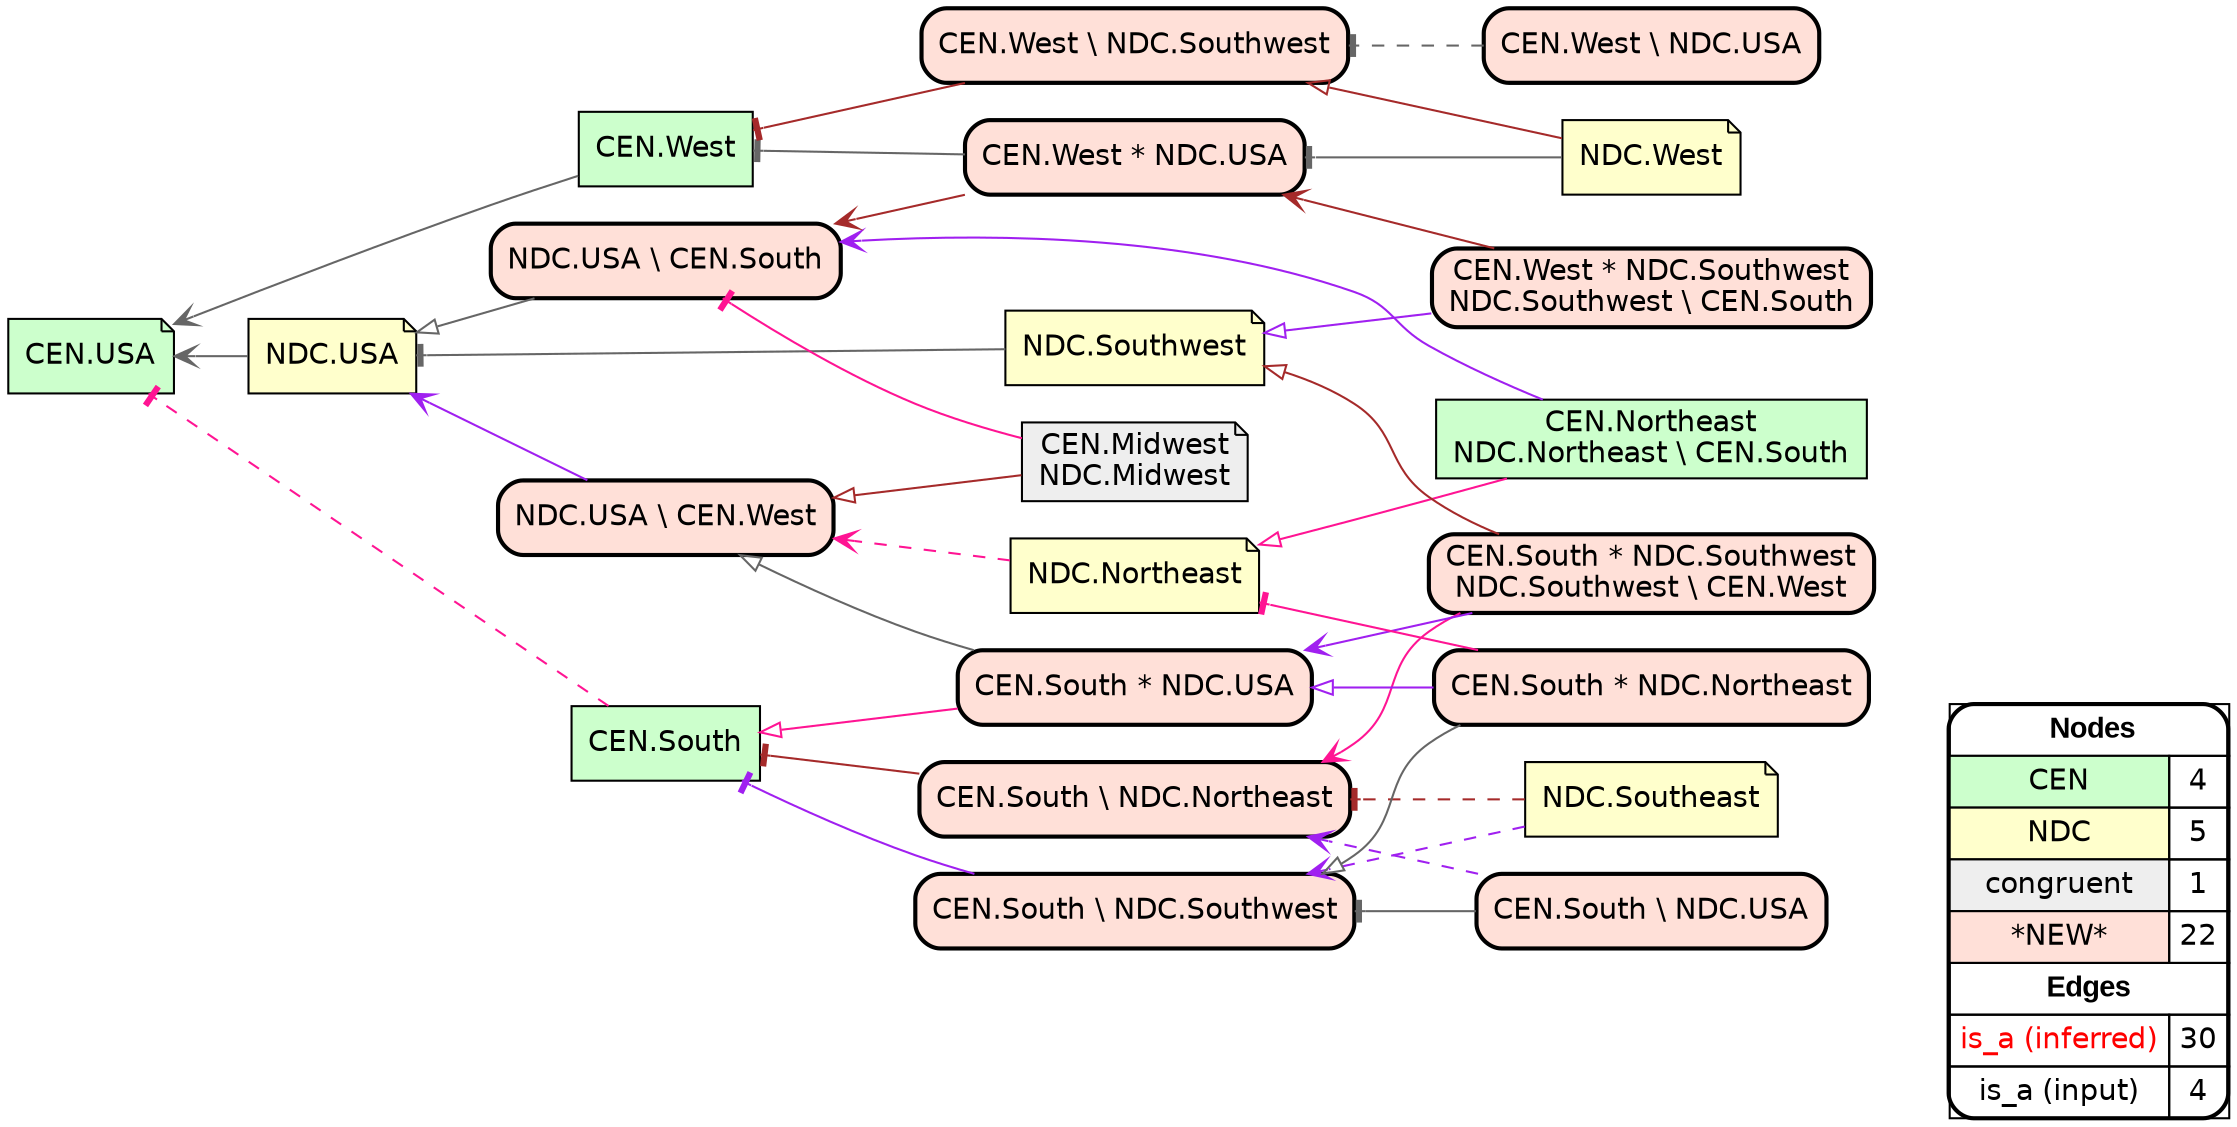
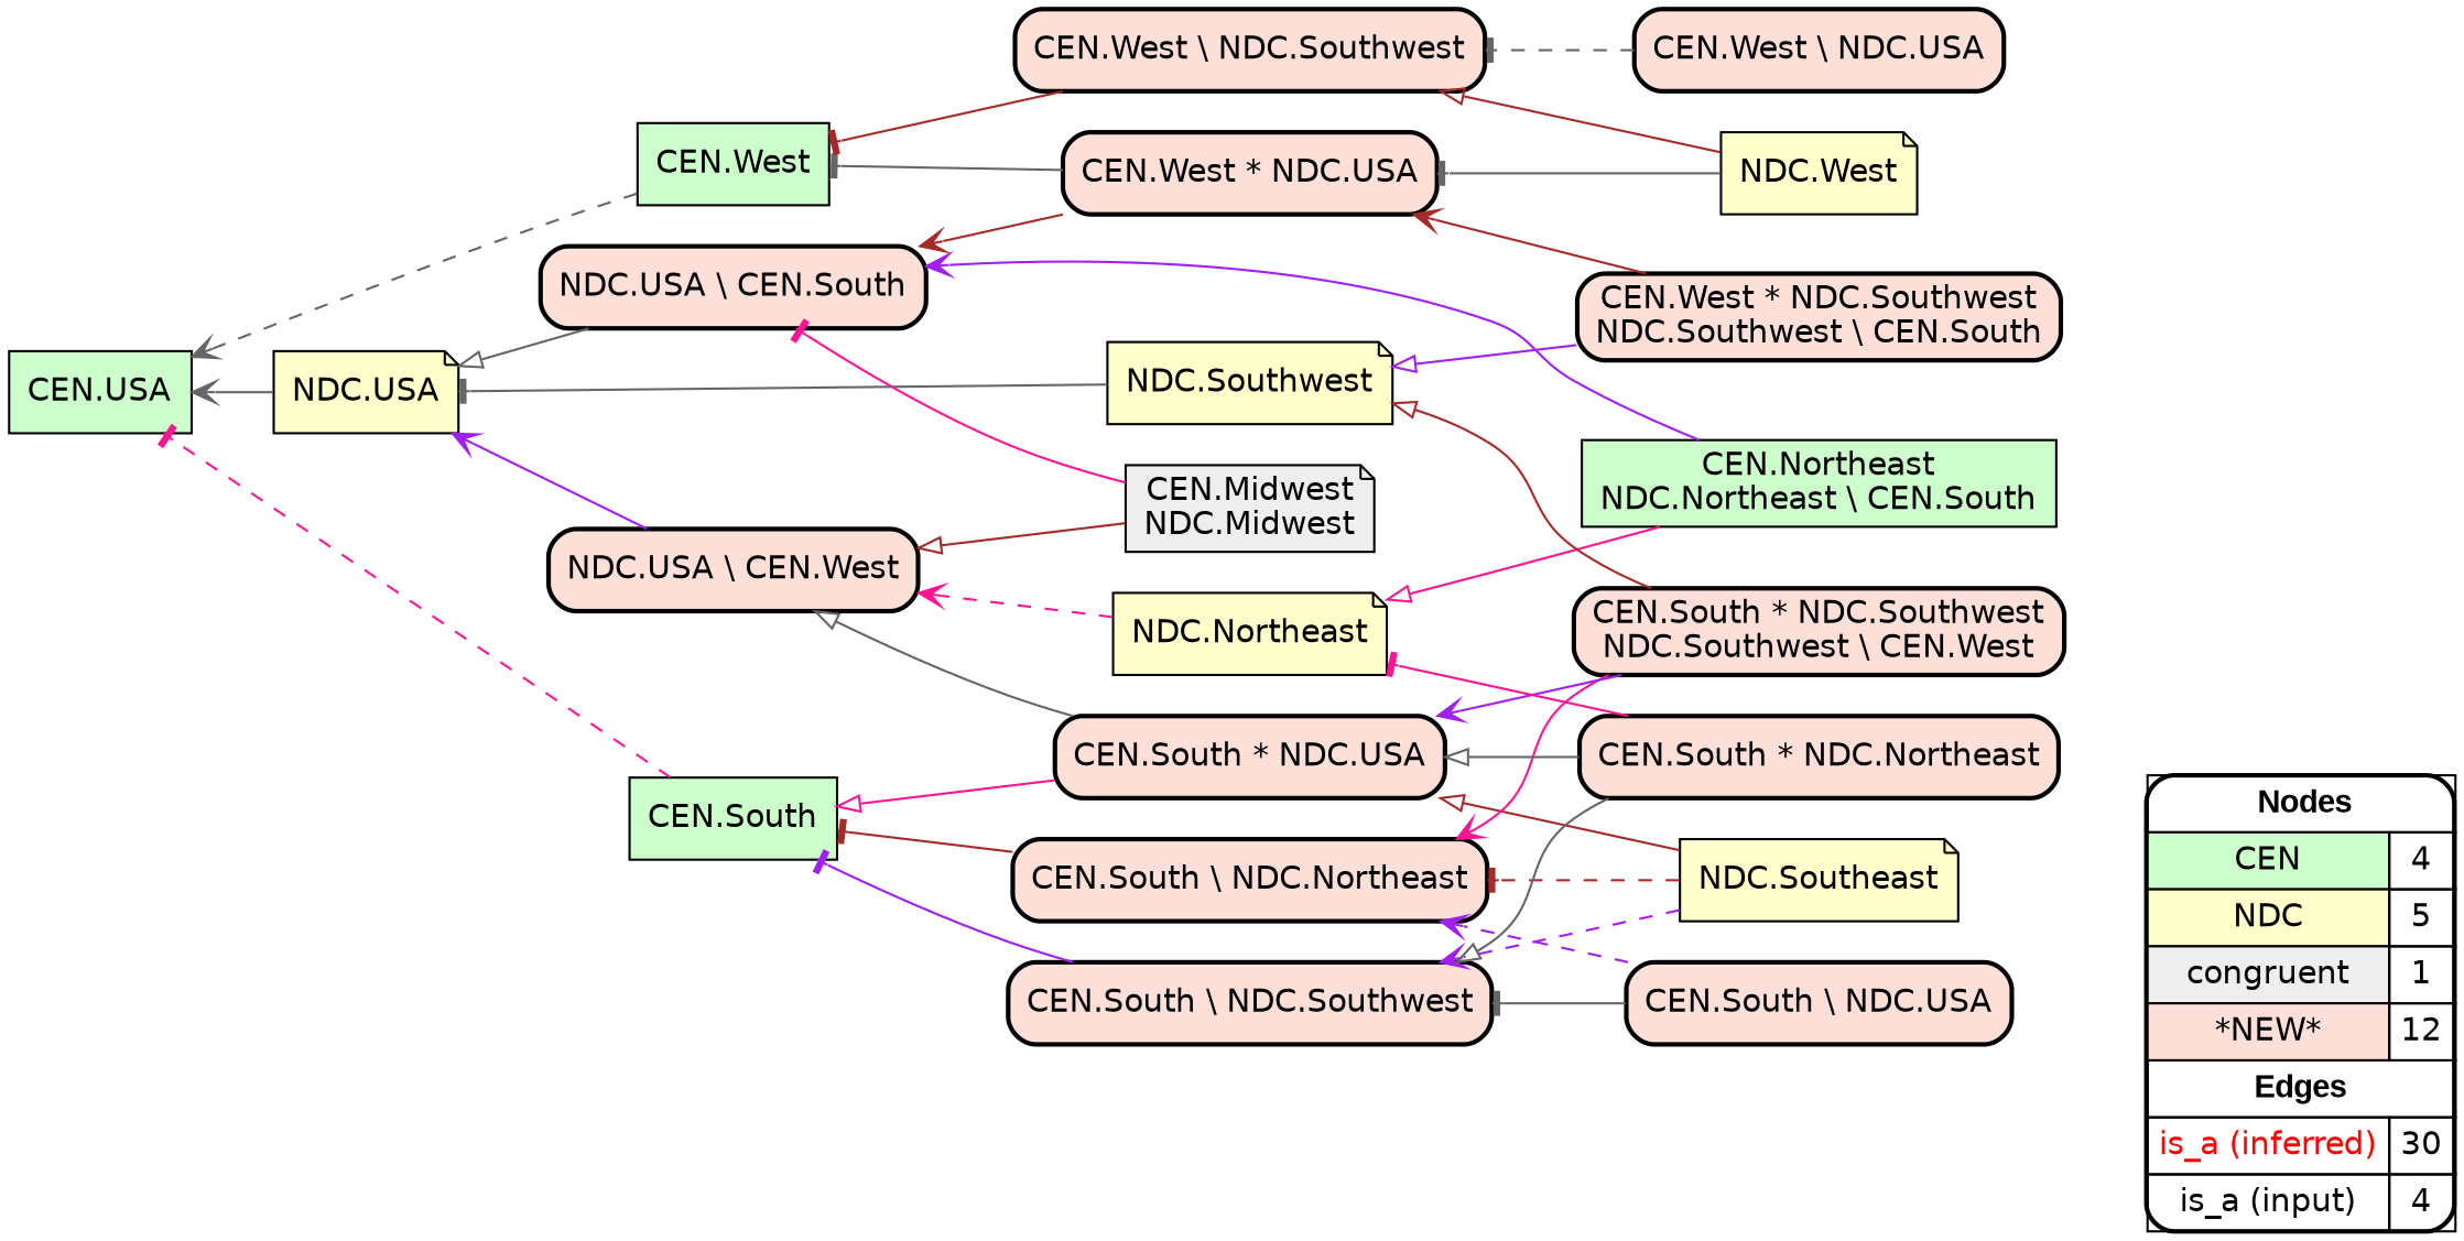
  digraph {
    rankdir=RL
    node [fillcolor="#FFE0D8" fontname=helvetica shape=box style="filled,rounded,bold"]
    edge [arrowhead=tee color=gray40 constraint=true penwidth=1 style=bold]
-   n1 [fillcolor=white label=<   <TABLE BORDER="0" CELLBORDER="1" CELLSPACING="0" CELLPADDING="4">  <TR> <TD COLSPAN="2"><font face="Arial Black"> Nodes</font></TD> </TR>  <TR>   <TD bgcolor="#CCFFCC" fontname="helvetica">CEN</TD>   <TD>4</TD>   </TR>  <TR>   <TD bgcolor="#FFFFCC" fontname="helvetica">NDC</TD>   <TD>5</TD>   </TR>  <TR>   <TD bgcolor="#EEEEEE" fontname="helvetica">congruent</TD>   <TD>1</TD>   </TR>  <TR>   <TD bgcolor="#FFE0D8" fontname="helvetica">*NEW*</TD>   <TD>22</TD>   </TR>  <TR> <TD COLSPAN="2"><font face = "Arial Black"> Edges </font></TD> </TR>  <TR>   <TD><font color ="#FF0000">is_a (inferred)</font></TD><TD>30</TD> </TR> <TR>   <TD><font color ="#000000">is_a (input)</font></TD><TD>4</TD> </TR> </TABLE>   > margin=0]
-   "CEN.USA" [fillcolor="#CCFFCC" shape=note style=filled]
+   n1 [fillcolor=white label=<   <TABLE BORDER="0" CELLBORDER="1" CELLSPACING="0" CELLPADDING="4">  <TR> <TD COLSPAN="2"><font face="Arial Black"> Nodes</font></TD> </TR>  <TR>   <TD bgcolor="#CCFFCC" fontname="helvetica">CEN</TD>   <TD>4</TD>   </TR>  <TR>   <TD bgcolor="#FFFFCC" fontname="helvetica">NDC</TD>   <TD>5</TD>   </TR>  <TR>   <TD bgcolor="#EEEEEE" fontname="helvetica">congruent</TD>   <TD>1</TD>   </TR>  <TR>   <TD bgcolor="#FFE0D8" fontname="helvetica">*NEW*</TD>   <TD>12</TD>   </TR>  <TR> <TD COLSPAN="2"><font face = "Arial Black"> Edges </font></TD> </TR>  <TR>   <TD><font color ="#FF0000">is_a (inferred)</font></TD><TD>30</TD> </TR> <TR>   <TD><font color ="#000000">is_a (input)</font></TD><TD>4</TD> </TR> </TABLE>   > margin=0]
+   "CEN.USA" [fillcolor="#CCFFCC" style=filled]
    "CEN.West" [fillcolor="#CCFFCC" style=filled]
    "CEN.Northeast\nNDC.Northeast \\ CEN.South" [fillcolor="#CCFFCC" style=filled]
    "NDC.Northeast" [fillcolor="#FFFFCC" shape=note style=filled]
    "NDC.USA \\ CEN.South"
    "NDC.USA \\ CEN.West"
    "NDC.USA" [fillcolor="#FFFFCC" shape=note style=filled]
    "CEN.South" [fillcolor="#CCFFCC" style=filled]
    "NDC.Southwest" [fillcolor="#FFFFCC" shape=note style=filled]
    "NDC.West" [fillcolor="#FFFFCC" shape=note style=filled]
    "CEN.West * NDC.USA"
    "CEN.West \\ NDC.Southwest"
    "NDC.Southeast" [fillcolor="#FFFFCC" shape=note style=filled]
    "CEN.South \\ NDC.Northeast"
    "CEN.South * NDC.USA"
    "CEN.South \\ NDC.Southwest"
    "CEN.Midwest\nNDC.Midwest" [fillcolor="#EEEEEE" shape=note style="filled,rounded"]
    "CEN.West * NDC.Southwest\nNDC.Southwest \\ CEN.South"
    "CEN.South \\ NDC.USA"
    "CEN.South * NDC.Southwest\nNDC.Southwest \\ CEN.West"
    "CEN.South * NDC.Northeast"
    "CEN.West \\ NDC.USA"
    subgraph sub_1 {
      rank=source
      n1
    }
-   "CEN.West" -> "CEN.USA" [arrowhead=vee]
+   "CEN.West" -> "CEN.USA" [arrowhead=vee style=dashed]
    "CEN.Northeast\nNDC.Northeast \\ CEN.South" -> "NDC.Northeast" [arrowhead=onormal color=deeppink style=solid]
    "CEN.Northeast\nNDC.Northeast \\ CEN.South" -> "NDC.USA \\ CEN.South" [arrowhead=vee color=purple]
    "NDC.Northeast" -> "NDC.USA \\ CEN.West" [arrowhead=vee color=deeppink style=dashed]
    "NDC.USA \\ CEN.South" -> "NDC.USA" [arrowhead=onormal style=solid]
    "NDC.USA \\ CEN.West" -> "NDC.USA" [arrowhead=vee color=purple style=solid]
    "NDC.USA" -> "CEN.USA" [arrowhead=vee style=solid]
    "CEN.South" -> "CEN.USA" [color=deeppink style=dashed]
    "NDC.Southwest" -> "NDC.USA"
    "NDC.West" -> "CEN.West * NDC.USA"
    "NDC.West" -> "CEN.West \\ NDC.Southwest" [arrowhead=onormal color=brown style=solid]
    "CEN.West * NDC.USA" -> "CEN.West"
    "CEN.West * NDC.USA" -> "NDC.USA \\ CEN.South" [arrowhead=vee color=brown style=solid]
    "CEN.West \\ NDC.Southwest" -> "CEN.West" [color=brown style=solid]
    "NDC.Southeast" -> "CEN.South \\ NDC.Northeast" [color=brown style=dashed]
+   "NDC.Southeast" -> "CEN.South * NDC.USA" [arrowhead=onormal color=brown]
    "NDC.Southeast" -> "CEN.South \\ NDC.Southwest" [arrowhead=vee color=purple style=dashed]
    "CEN.South \\ NDC.Northeast" -> "CEN.South" [color=brown style=solid]
    "CEN.South * NDC.USA" -> "NDC.USA \\ CEN.West" [arrowhead=onormal]
    "CEN.South * NDC.USA" -> "CEN.South" [arrowhead=onormal color=deeppink style=solid]
    "CEN.South \\ NDC.Southwest" -> "CEN.South" [color=purple]
    "CEN.Midwest\nNDC.Midwest" -> "NDC.USA \\ CEN.South" [color=deeppink style=solid]
    "CEN.Midwest\nNDC.Midwest" -> "NDC.USA \\ CEN.West" [arrowhead=onormal color=brown]
    "CEN.West * NDC.Southwest\nNDC.Southwest \\ CEN.South" -> "NDC.Southwest" [arrowhead=onormal color=purple style=solid]
    "CEN.West * NDC.Southwest\nNDC.Southwest \\ CEN.South" -> "CEN.West * NDC.USA" [arrowhead=vee color=brown style=solid]
    "CEN.South \\ NDC.USA" -> "CEN.South \\ NDC.Northeast" [arrowhead=vee color=purple style=dashed]
    "CEN.South \\ NDC.USA" -> "CEN.South \\ NDC.Southwest" [style=solid]
    "CEN.South * NDC.Southwest\nNDC.Southwest \\ CEN.West" -> "NDC.Southwest" [arrowhead=onormal color=brown style=solid]
    "CEN.South * NDC.Southwest\nNDC.Southwest \\ CEN.West" -> "CEN.South \\ NDC.Northeast" [arrowhead=vee color=deeppink]
    "CEN.South * NDC.Southwest\nNDC.Southwest \\ CEN.West" -> "CEN.South * NDC.USA" [arrowhead=vee color=purple]
    "CEN.South * NDC.Northeast" -> "NDC.Northeast" [color=deeppink]
-   "CEN.South * NDC.Northeast" -> "CEN.South * NDC.USA" [arrowhead=onormal color=purple]
+   "CEN.South * NDC.Northeast" -> "CEN.South * NDC.USA" [arrowhead=onormal]
    "CEN.South * NDC.Northeast" -> "CEN.South \\ NDC.Southwest" [arrowhead=onormal]
    "CEN.West \\ NDC.USA" -> "CEN.West \\ NDC.Southwest" [style=dashed]
  }
